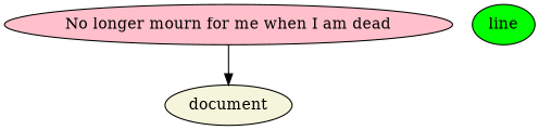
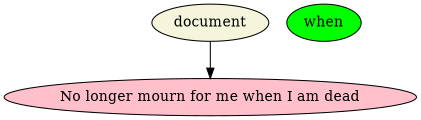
  digraph {
    node [rank=same style=filled]
    document [fillcolor=beige]
-   line [fillcolor=green]
+   line [fillcolor=green label=when]
    n3 [fillcolor=pink label="No longer mourn for me when I am dead" rank=""]
    subgraph sub_1 {
      document
      line
    }
-   n3 -> document
+   document -> n3
  }
